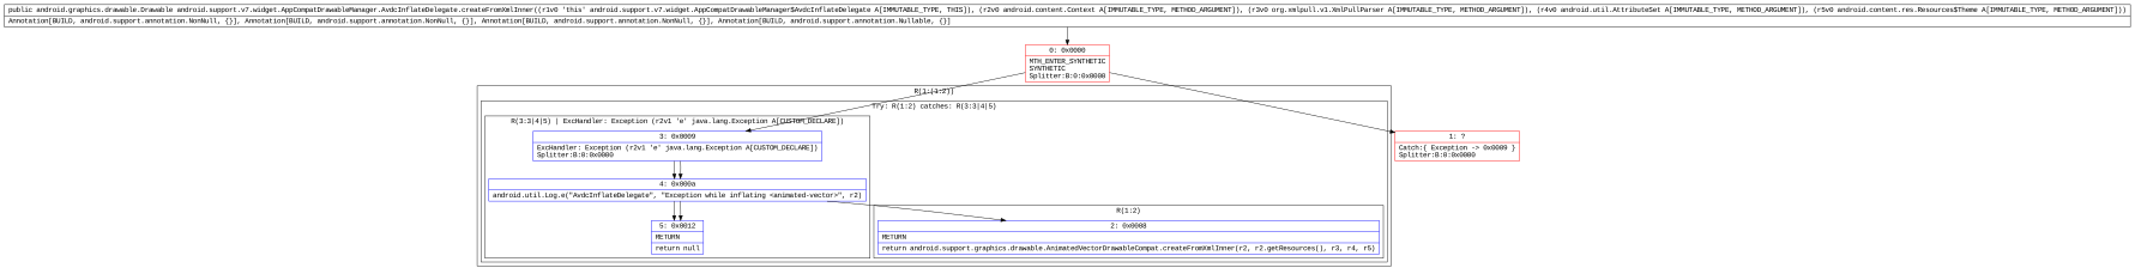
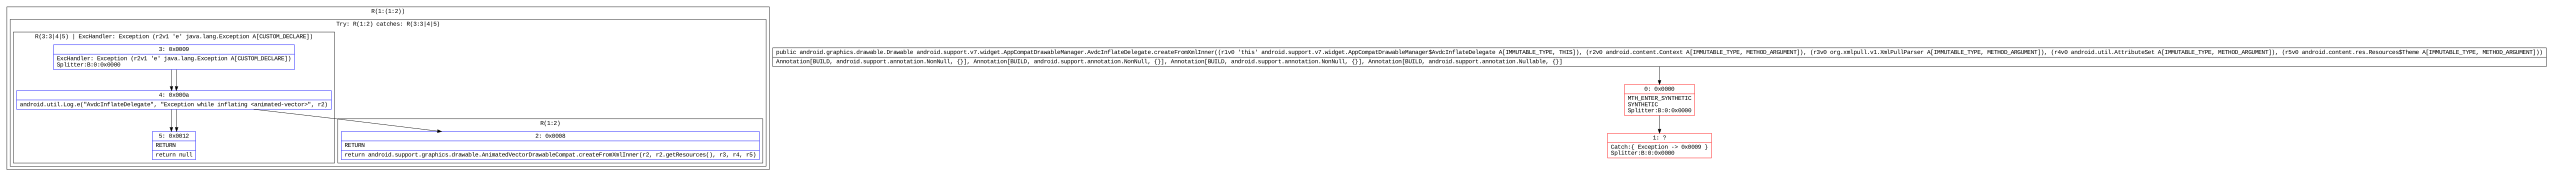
  digraph {
    fontname="Liberation Mono"
    node [color=blue fontname="Liberation Mono" shape=record]
    edge [fontname="Liberation Mono"]
    n1 [label="{2\:\ 0x0008|RETURN\l|return android.support.graphics.drawable.AnimatedVectorDrawableCompat.createFromXmlInner(r2, r2.getResources(), r3, r4, r5)\l}"]
    n2 [label="{3\:\ 0x0009|ExcHandler: Exception (r2v1 'e' java.lang.Exception A[CUSTOM_DECLARE])\lSplitter:B:0:0x0000\l}"]
    n3 [label="{4\:\ 0x000a|android.util.Log.e(\"AvdcInflateDelegate\", \"Exception while inflating \<animated\-vector\>\", r2)\l}"]
    n4 [label="{5\:\ 0x0012|RETURN\l|return null\l}"]
    n5 [color=red label="{0\:\ 0x0000|MTH_ENTER_SYNTHETIC\lSYNTHETIC\lSplitter:B:0:0x0000\l}"]
    n6 [color=red label="{1\:\ ?|Catch:\{ Exception \-\> 0x0009 \}\lSplitter:B:0:0x0000\l}"]
    n7 [label="{public android.graphics.drawable.Drawable android.support.v7.widget.AppCompatDrawableManager.AvdcInflateDelegate.createFromXmlInner((r1v0 'this' android.support.v7.widget.AppCompatDrawableManager$AvdcInflateDelegate A[IMMUTABLE_TYPE, THIS]), (r2v0 android.content.Context A[IMMUTABLE_TYPE, METHOD_ARGUMENT]), (r3v0 org.xmlpull.v1.XmlPullParser A[IMMUTABLE_TYPE, METHOD_ARGUMENT]), (r4v0 android.util.AttributeSet A[IMMUTABLE_TYPE, METHOD_ARGUMENT]), (r5v0 android.content.res.Resources$Theme A[IMMUTABLE_TYPE, METHOD_ARGUMENT]))  | Annotation[BUILD, android.support.annotation.NonNull, \{\}], Annotation[BUILD, android.support.annotation.NonNull, \{\}], Annotation[BUILD, android.support.annotation.NonNull, \{\}], Annotation[BUILD, android.support.annotation.Nullable, \{\}]\l}" color=""]
    subgraph cluster_1 {
      label="R(1:(1:2))"
      subgraph cluster_2 {
        label="Try: R(1:2) catches: R(3:3|4|5)"
        subgraph cluster_3 {
          label="R(1:2)"
          n1
        }
        subgraph cluster_4 {
          label="R(3:3|4|5) | ExcHandler: Exception (r2v1 'e' java.lang.Exception A[CUSTOM_DECLARE])\l"
          n2
          n3
          n4
        }
      }
    }
    subgraph cluster_5 {
      label="R(3:3|4|5) | ExcHandler: Exception (r2v1 'e' java.lang.Exception A[CUSTOM_DECLARE])\l"
    }
    n2 -> n3
    n2 -> n3
    n3 -> n1
    n3 -> n4
    n3 -> n4
-   n5 -> n2
    n5 -> n6
    n7 -> n5
  }
